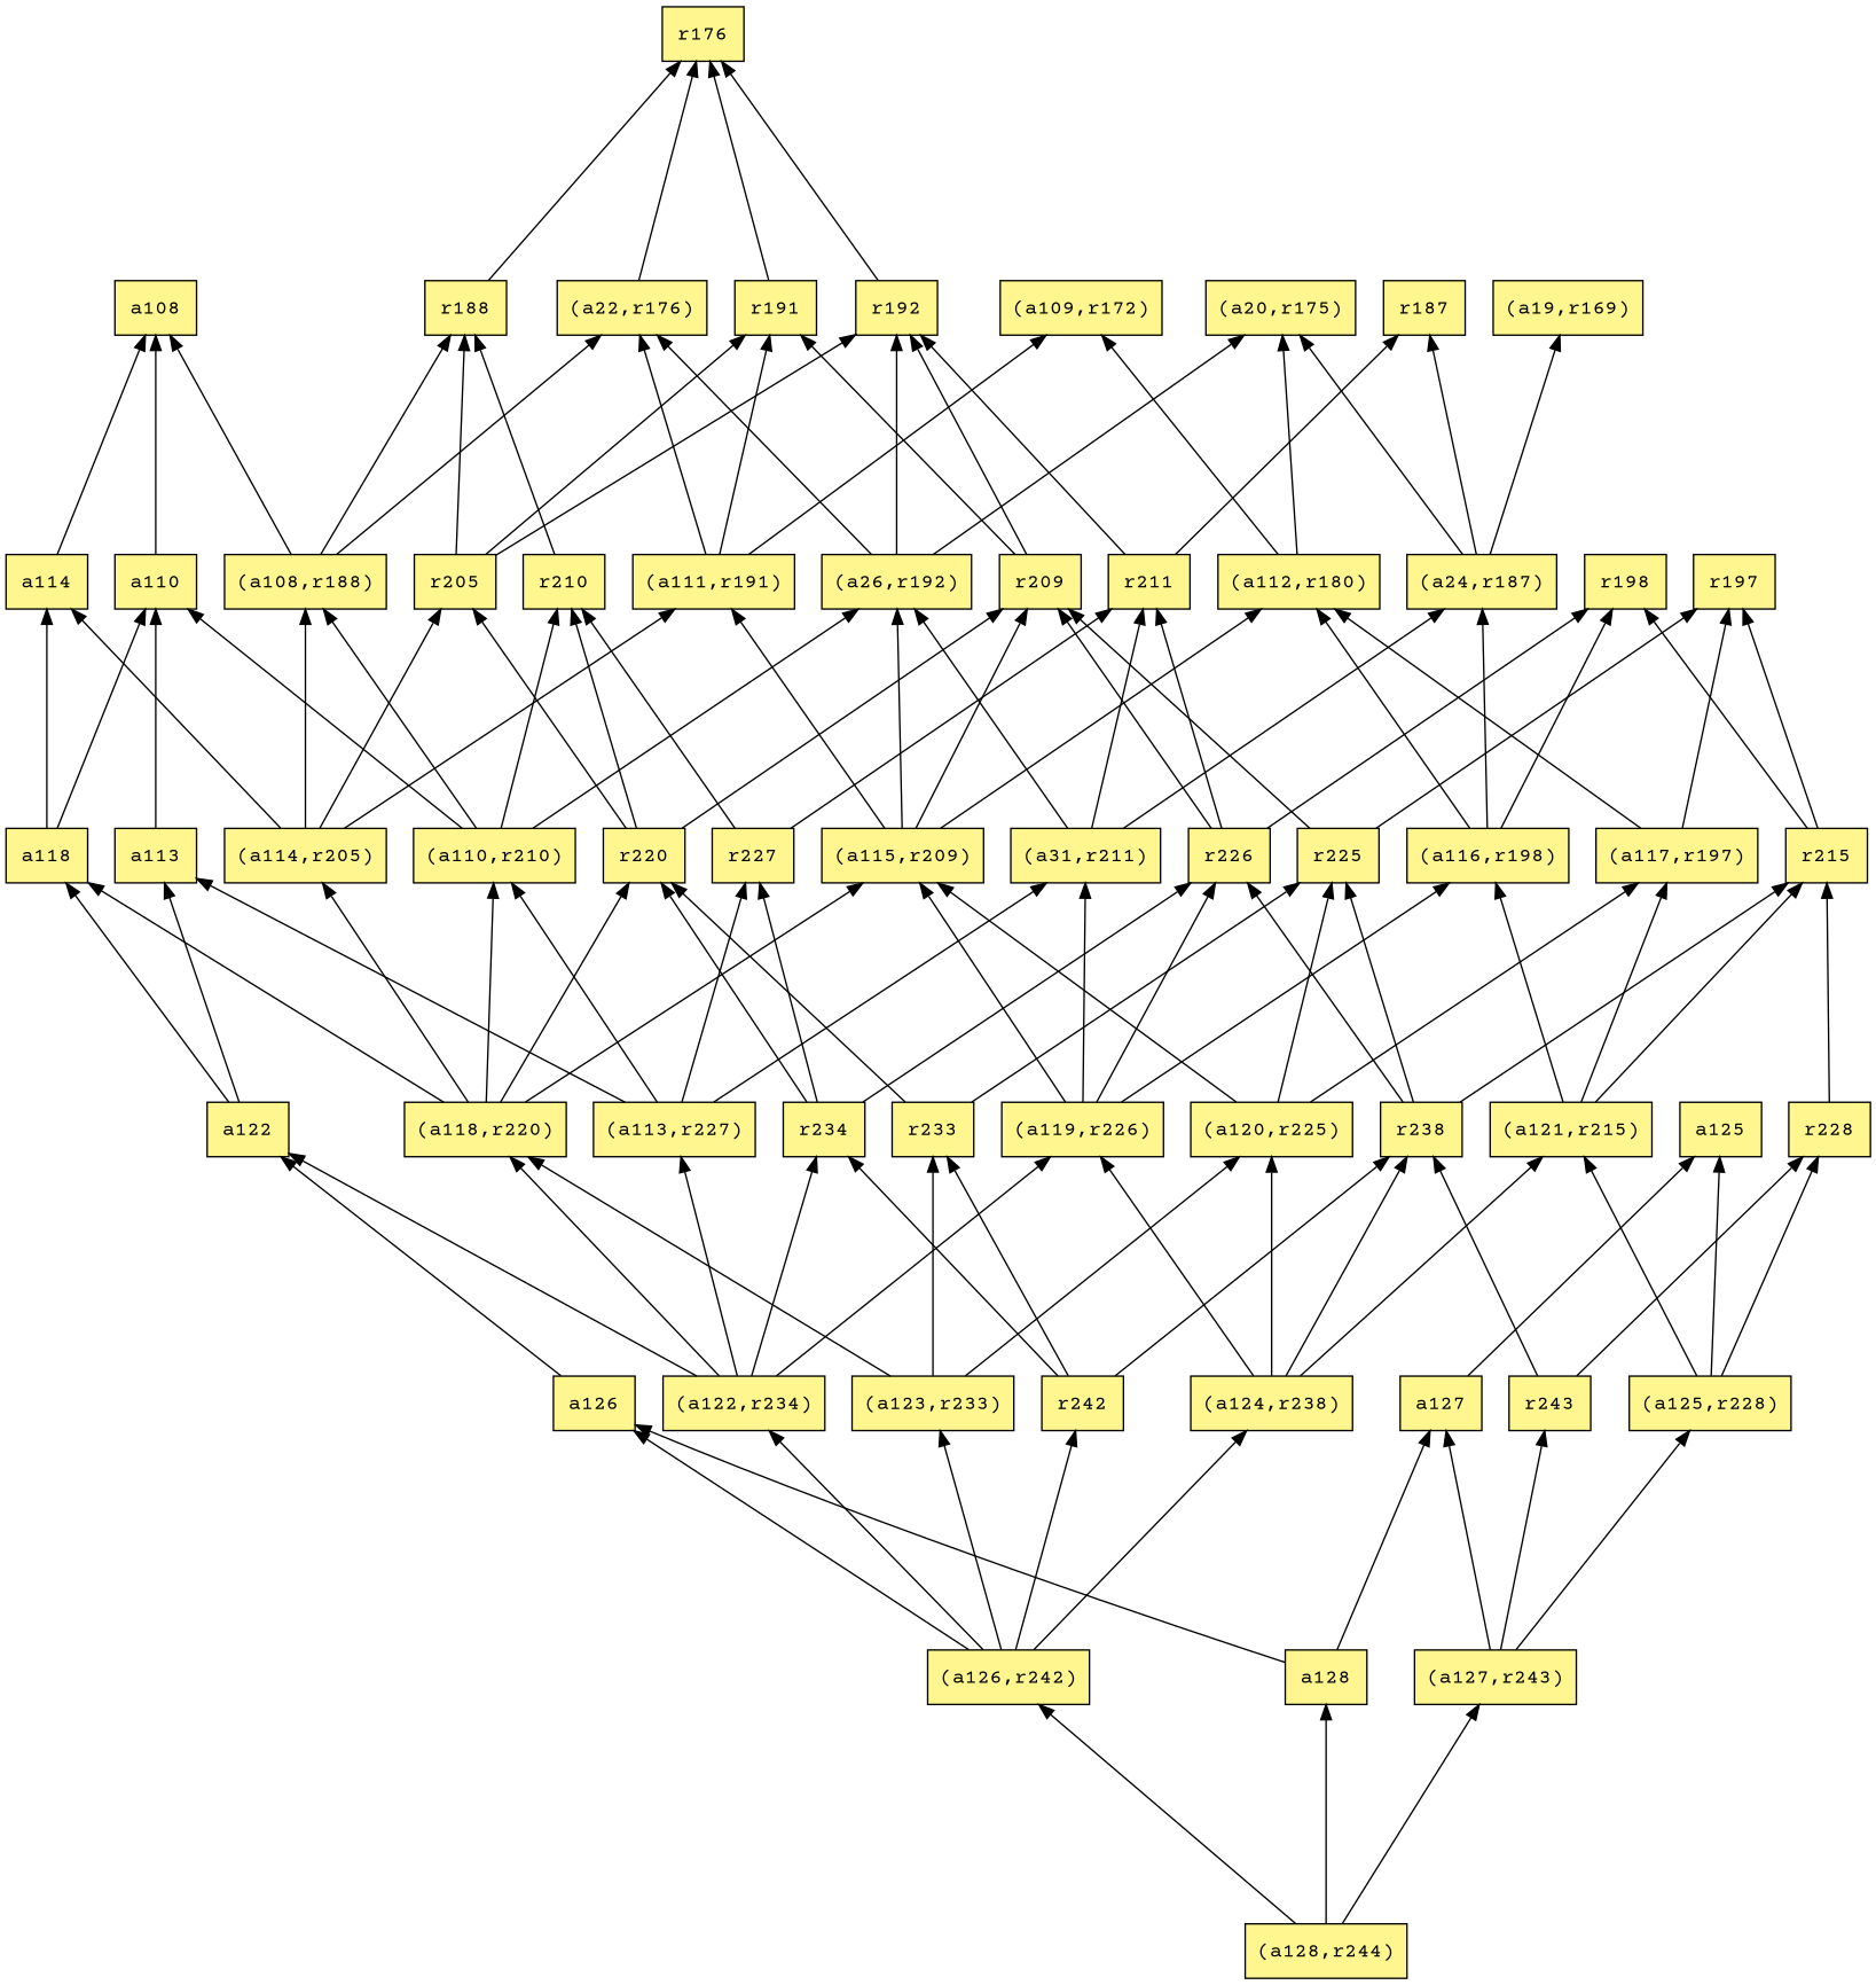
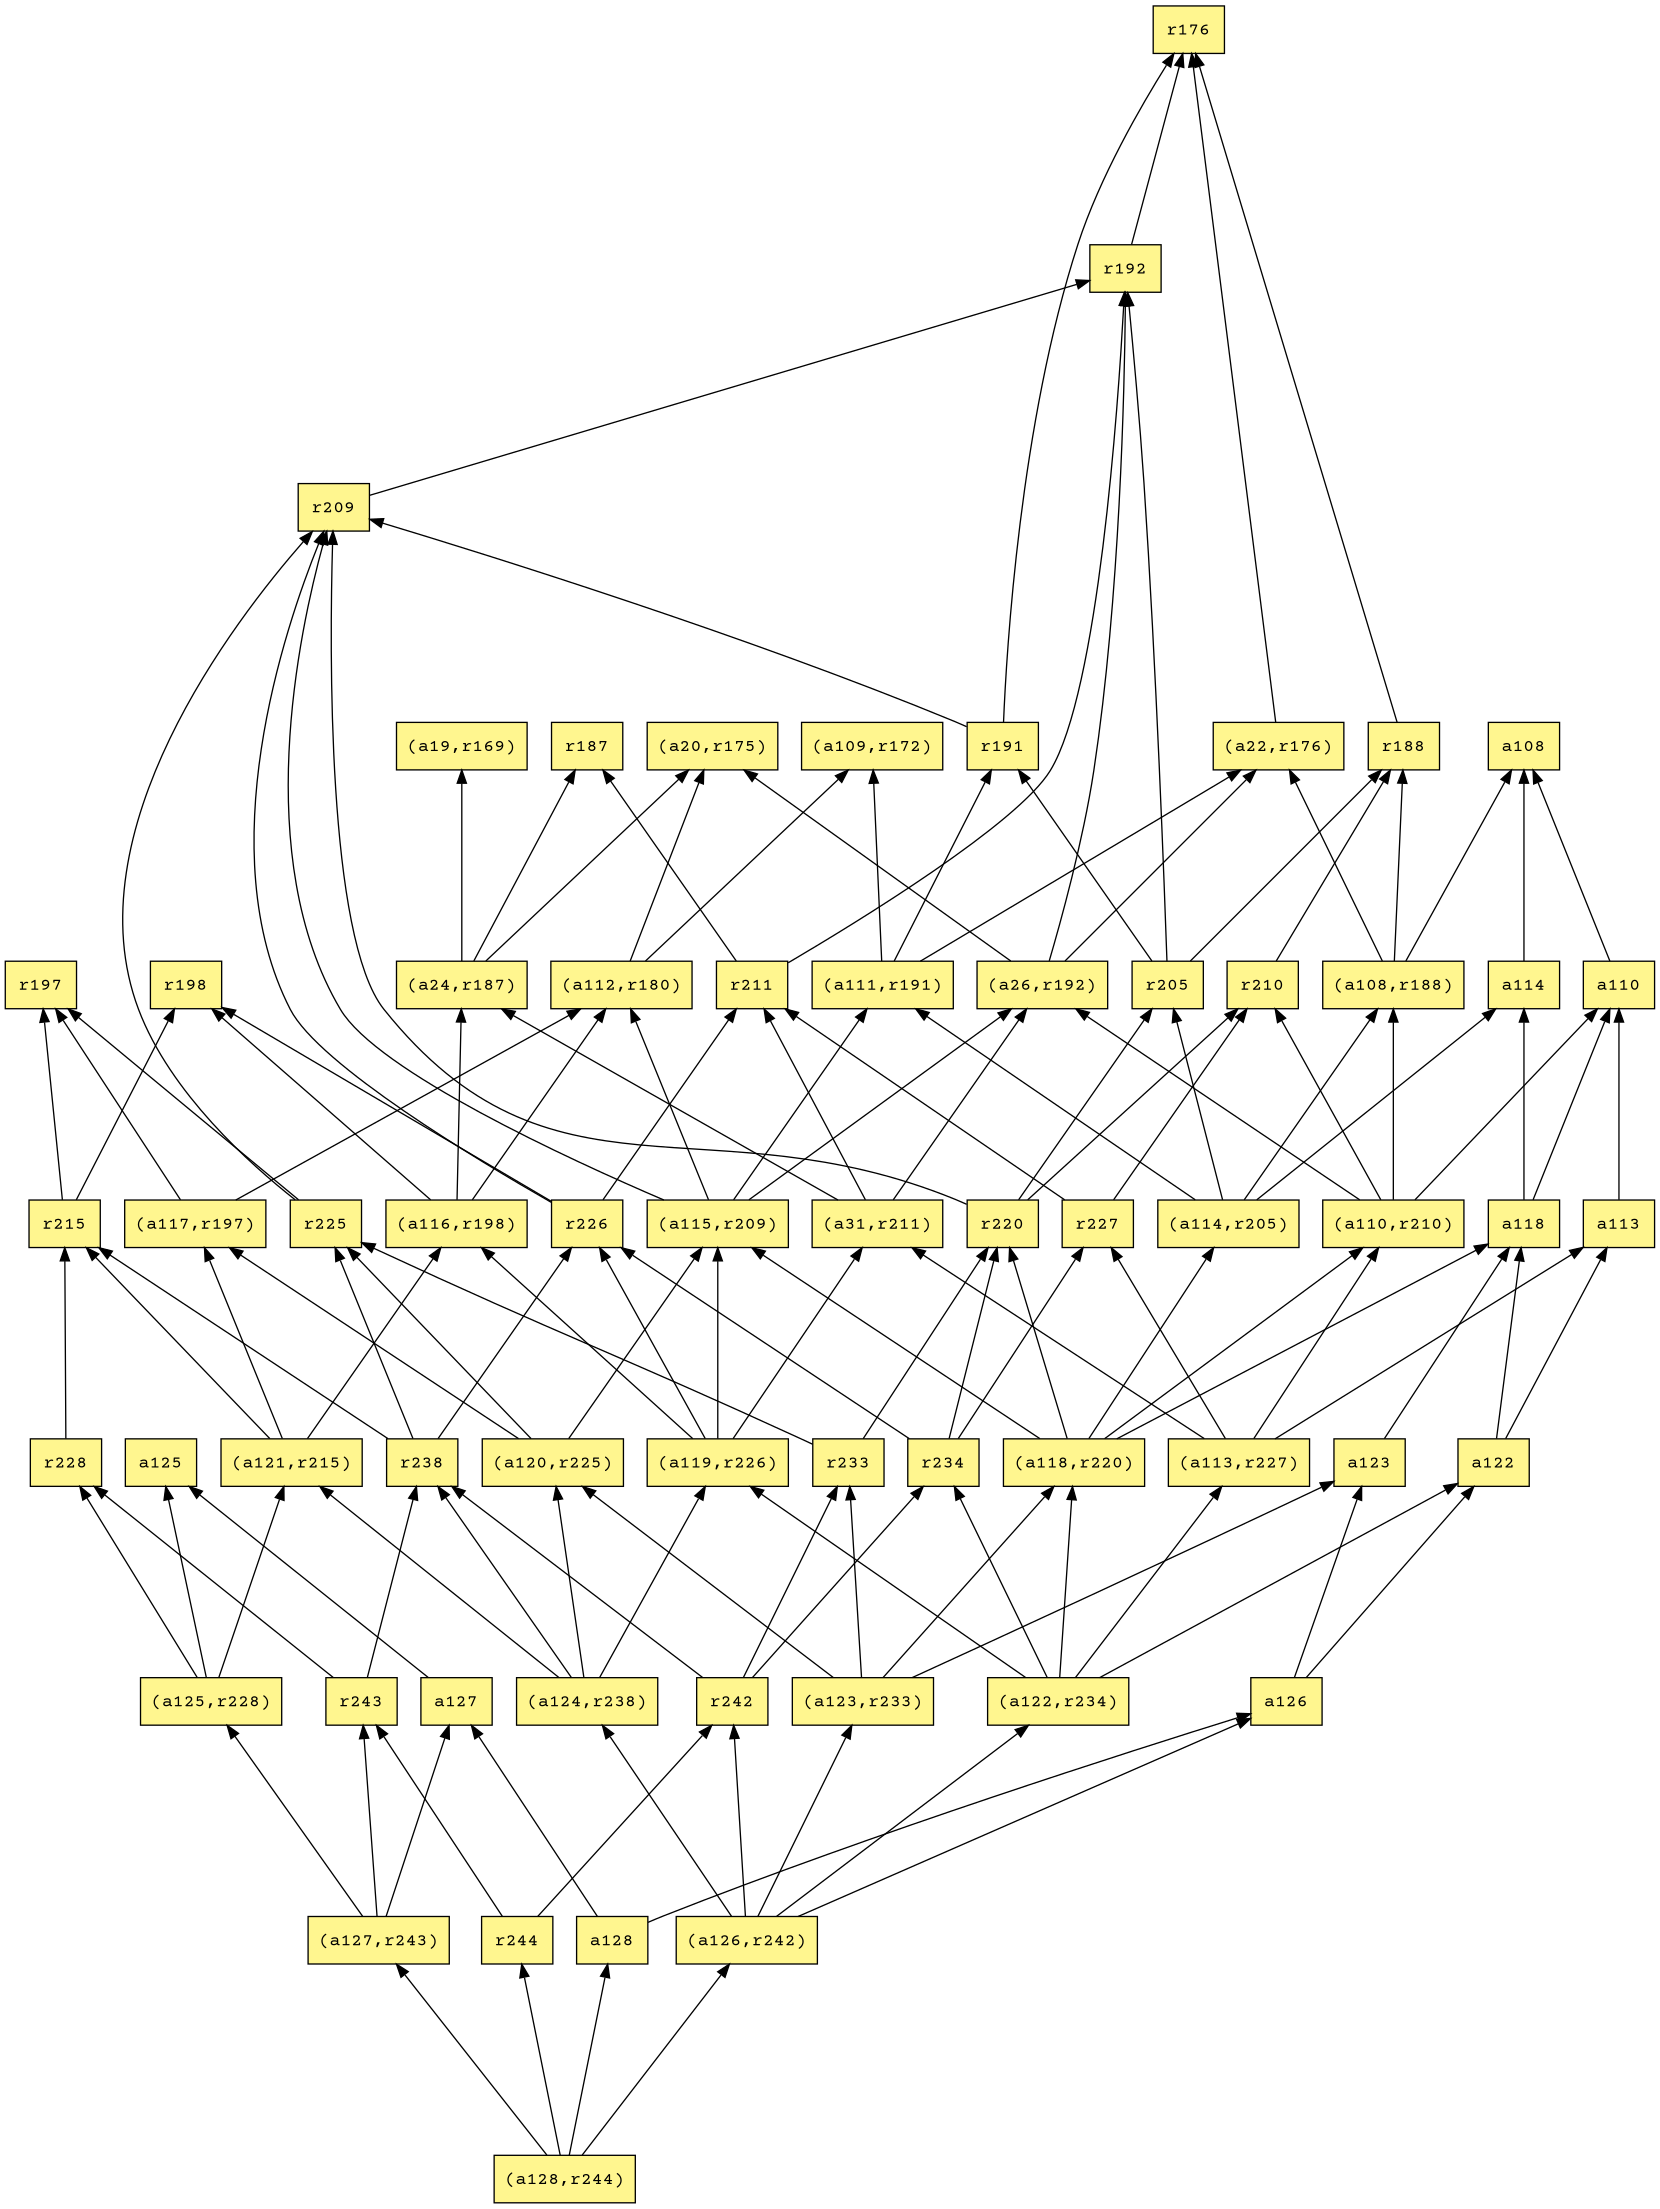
  digraph {
    fontname="Courier Prime"
    rankdir=BT
    ranksep=2.0
    node [fillcolor=khaki1 fontname="Courier Prime" shape=record style=filled]
    edge [fontname="Courier Prime"]
    n1 [label="{(a26,r192)}"]
    n2 [label="{(a22,r176)}"]
    n3 [label="{r192}"]
    n4 [label="{(a20,r175)}"]
    n5 [label="{r176}"]
    n6 [label="{(a122,r234)}"]
    n7 [label="{(a119,r226)}"]
    n8 [label="{a122}"]
    n9 [label="{r234}"]
    n10 [label="{(a113,r227)}"]
    n11 [label="{(a118,r220)}"]
    n12 [label="{(a115,r209)}"]
    n13 [label="{r226}"]
    n14 [label="{(a116,r198)}"]
    n15 [label="{(a31,r211)}"]
    n16 [label="{a113}"]
    n17 [label="{a118}"]
    n18 [label="{r227}"]
    n19 [label="{r220}"]
    n20 [label="{(a110,r210)}"]
    n21 [label="{(a114,r205)}"]
    n22 [label="{(a120,r225)}"]
    n23 [label="{r225}"]
    n24 [label="{(a117,r197)}"]
    n25 [label="{(a111,r191)}"]
    n26 [label="{r209}"]
    n27 [label="{(a112,r180)}"]
    n28 [label="{r197}"]
    n29 [label="{a114}"]
    n30 [label="{a108}"]
    n31 [label="{r205}"]
    n32 [label="{(a108,r188)}"]
    n33 [label="{r188}"]
    n34 [label="{r191}"]
    n35 [label="{(a109,r172)}"]
    n36 [label="{(a124,r238)}"]
    n37 [label="{r238}"]
    n38 [label="{(a121,r215)}"]
    n39 [label="{r215}"]
    n40 [label="{r211}"]
    n41 [label="{r187}"]
    n42 [label="{r198}"]
    n43 [label="{(a24,r187)}"]
    n44 [label="{(a19,r169)}"]
    n45 [label="{r210}"]
    n46 [label="{a110}"]
    n47 [label="{a128}"]
    n48 [label="{a126}"]
    n49 [label="{a127}"]
+   n50 [label="{a123}"]
    n51 [label="{a125}"]
+   n52 [label="{r244}"]
    n53 [label="{r242}"]
    n54 [label="{r243}"]
    n55 [label="{r233}"]
    n56 [label="{r228}"]
    n57 [label="{(a127,r243)}"]
    n58 [label="{(a125,r228)}"]
    n59 [label="{(a128,r244)}"]
    n60 [label="{(a126,r242)}"]
    n61 [label="{(a123,r233)}"]
    n1 -> n2
    n1 -> n3
    n1 -> n4
    n2 -> n5
    n3 -> n5
    n6 -> n7
    n6 -> n8
    n6 -> n9
    n6 -> n10
    n6 -> n11
    n7 -> n12
    n7 -> n13
    n7 -> n14
    n7 -> n15
    n8 -> n16
    n8 -> n17
    n9 -> n13
    n9 -> n18
    n9 -> n19
    n10 -> n15
    n10 -> n16
    n10 -> n18
    n10 -> n20
    n11 -> n12
    n11 -> n17
    n11 -> n19
    n11 -> n20
    n11 -> n21
    n12 -> n1
    n12 -> n25
    n12 -> n26
    n12 -> n27
    n13 -> n26
    n13 -> n40
    n13 -> n42
    n14 -> n27
    n14 -> n42
    n14 -> n43
    n15 -> n1
    n15 -> n40
    n15 -> n43
    n16 -> n46
    n17 -> n29
    n17 -> n46
    n18 -> n40
    n18 -> n45
    n19 -> n26
    n19 -> n31
    n19 -> n45
    n20 -> n1
    n20 -> n32
    n20 -> n45
    n20 -> n46
    n21 -> n25
    n21 -> n29
    n21 -> n31
    n21 -> n32
    n22 -> n12
    n22 -> n23
    n22 -> n24
    n23 -> n26
    n23 -> n28
    n24 -> n27
    n24 -> n28
    n25 -> n2
    n25 -> n34
    n25 -> n35
    n26 -> n3
-   n26 -> n34
+   n34 -> n26
    n27 -> n4
    n27 -> n35
    n29 -> n30
    n31 -> n3
    n31 -> n33
    n31 -> n34
    n32 -> n2
    n32 -> n30
    n32 -> n33
    n33 -> n5
    n34 -> n5
    n36 -> n7
    n36 -> n22
    n36 -> n37
    n36 -> n38
    n37 -> n13
    n37 -> n23
    n37 -> n39
    n38 -> n14
    n38 -> n24
    n38 -> n39
    n39 -> n28
    n39 -> n42
    n40 -> n3
    n40 -> n41
    n43 -> n4
    n43 -> n41
    n43 -> n44
    n45 -> n33
    n46 -> n30
    n47 -> n48
    n47 -> n49
    n48 -> n8
+   n48 -> n50
    n49 -> n51
+   n50 -> n17
+   n52 -> n53
+   n52 -> n54
    n53 -> n9
    n53 -> n37
    n53 -> n55
    n54 -> n37
    n54 -> n56
    n55 -> n19
    n55 -> n23
    n56 -> n39
    n57 -> n49
    n57 -> n54
    n57 -> n58
    n58 -> n38
    n58 -> n51
    n58 -> n56
    n59 -> n47
+   n59 -> n52
    n59 -> n57
    n59 -> n60
    n60 -> n6
    n60 -> n36
    n60 -> n48
    n60 -> n53
    n60 -> n61
    n61 -> n11
    n61 -> n22
+   n61 -> n50
    n61 -> n55
  }
